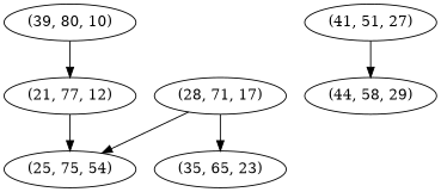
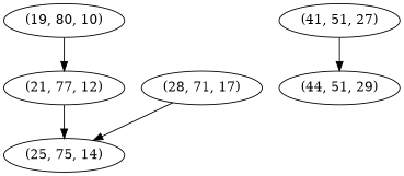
  digraph {
-   "(19, 80, 10)" [label="(39, 80, 10)"]
+   "(19, 80, 10)"
    "(21, 77, 12)"
-   "(25, 75, 14)" [label="(25, 75, 54)"]
+   "(25, 75, 14)"
    "(28, 71, 17)"
-   "(35, 65, 23)"
    n6 [label="(41, 51, 27)"]
-   "(44, 58, 29)"
+   "(44, 58, 29)" [label="(44, 51, 29)"]
    "(19, 80, 10)" -> "(21, 77, 12)"
    "(21, 77, 12)" -> "(25, 75, 14)"
    "(28, 71, 17)" -> "(25, 75, 14)"
-   "(28, 71, 17)" -> "(35, 65, 23)"
    n6 -> "(44, 58, 29)"
  }
